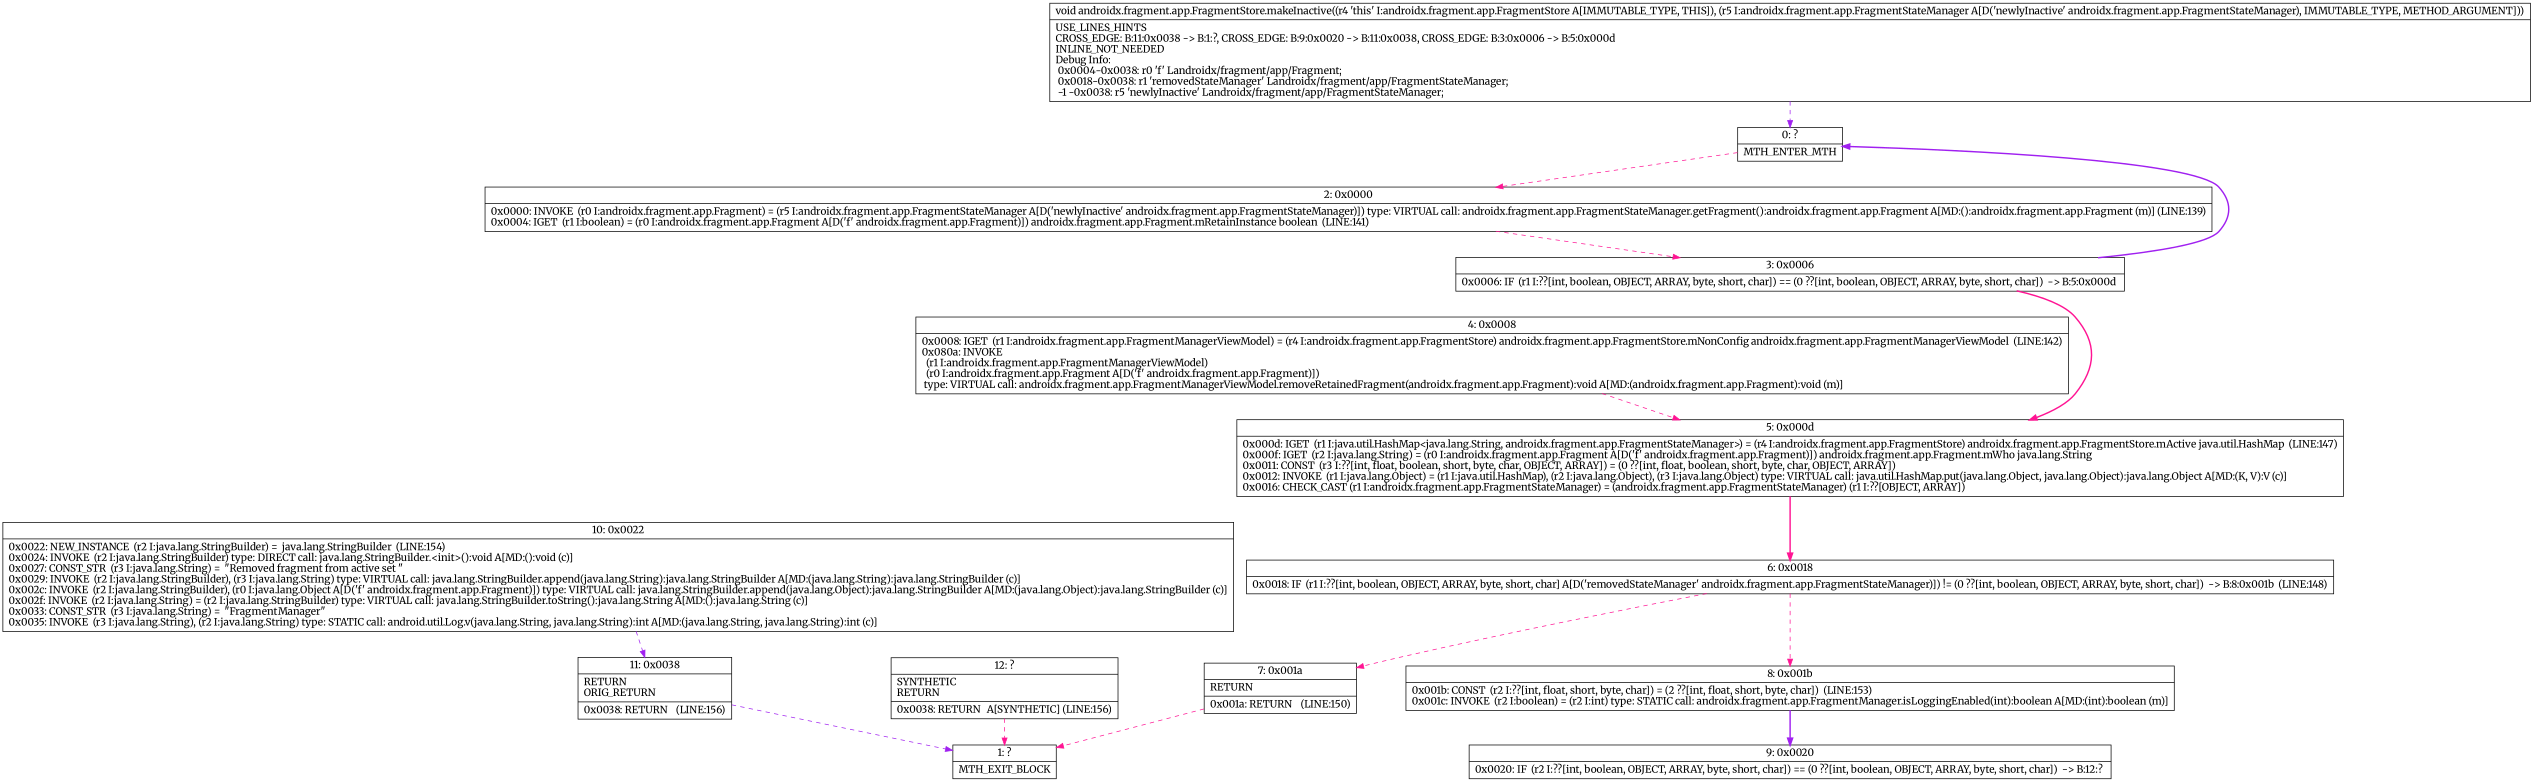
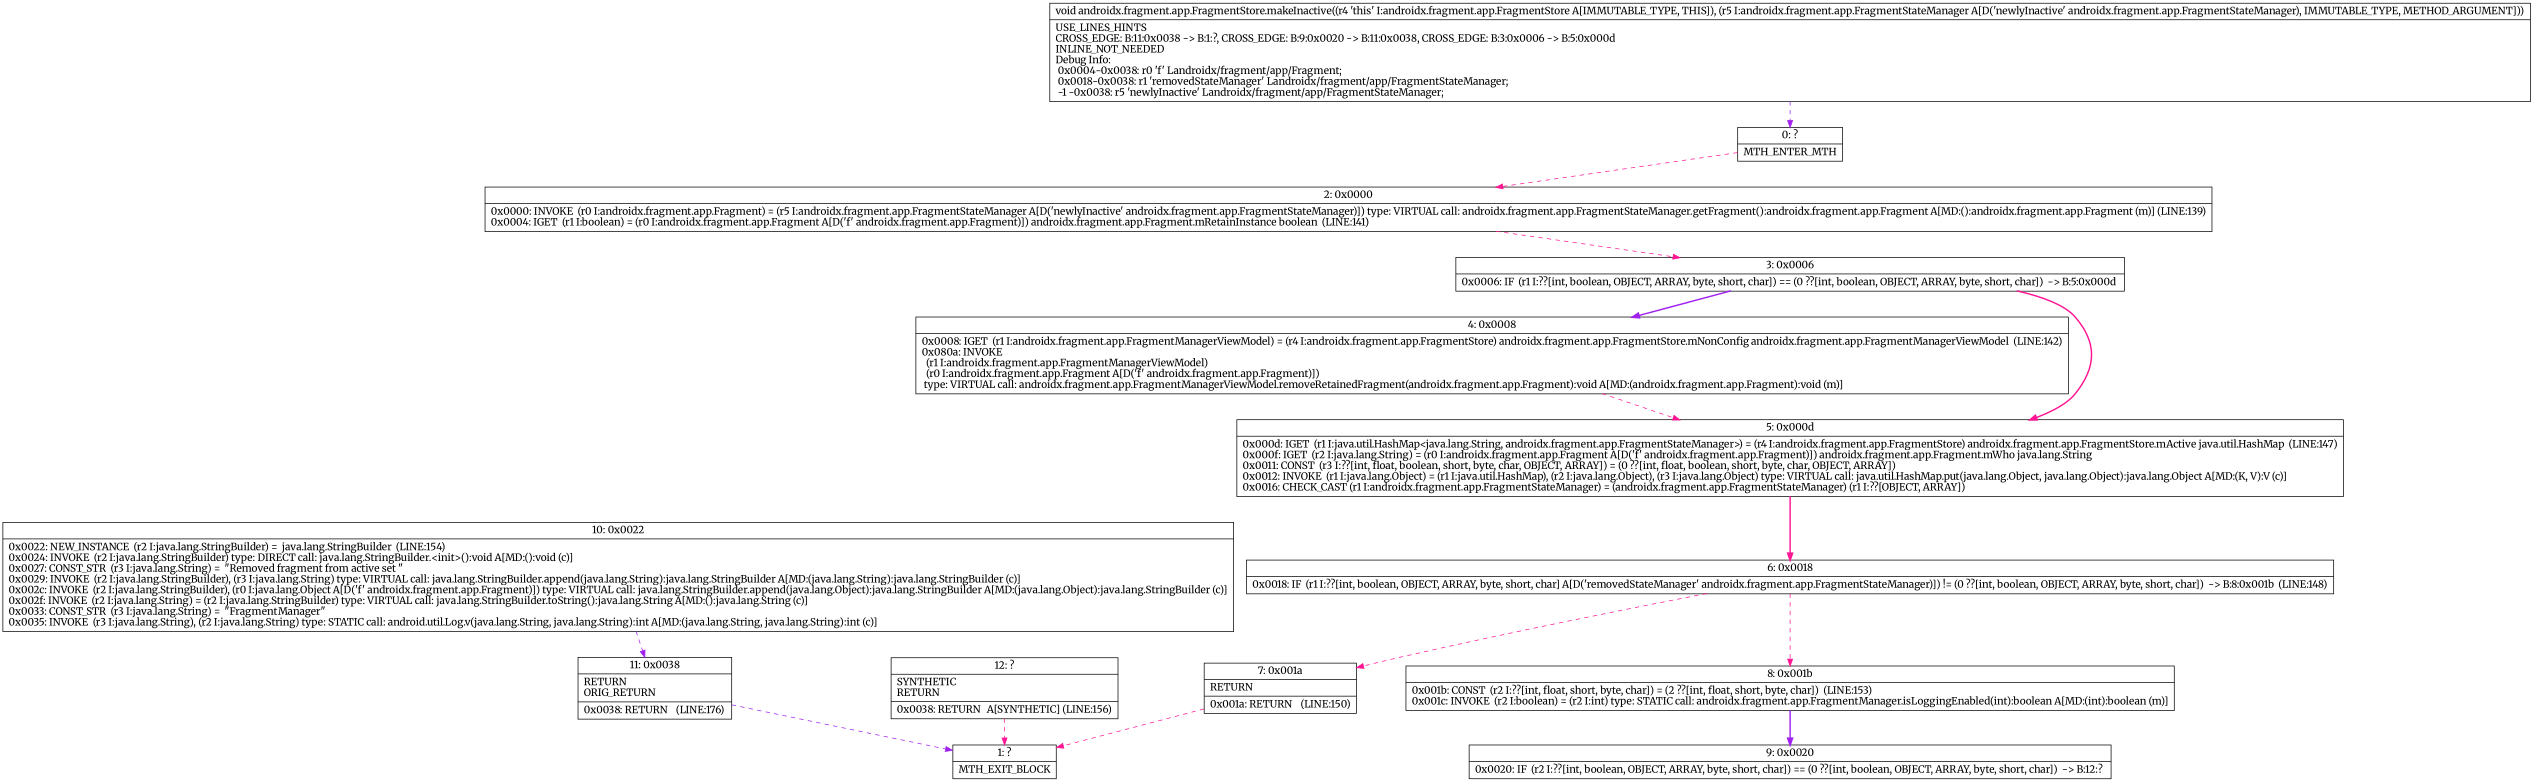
  digraph {
    fontname=Merriweather
    node [fontname=Merriweather shape=record]
    edge [color=deeppink fontname=Merriweather style=dashed]
    n1 [label="{0\:\ ?|MTH_ENTER_MTH\l}"]
    n2 [label="{2\:\ 0x0000|0x0000: INVOKE  (r0 I:androidx.fragment.app.Fragment) = (r5 I:androidx.fragment.app.FragmentStateManager A[D('newlyInactive' androidx.fragment.app.FragmentStateManager)]) type: VIRTUAL call: androidx.fragment.app.FragmentStateManager.getFragment():androidx.fragment.app.Fragment A[MD:():androidx.fragment.app.Fragment (m)] (LINE:139)\l0x0004: IGET  (r1 I:boolean) = (r0 I:androidx.fragment.app.Fragment A[D('f' androidx.fragment.app.Fragment)]) androidx.fragment.app.Fragment.mRetainInstance boolean  (LINE:141)\l}"]
    n3 [label="{3\:\ 0x0006|0x0006: IF  (r1 I:??[int, boolean, OBJECT, ARRAY, byte, short, char]) == (0 ??[int, boolean, OBJECT, ARRAY, byte, short, char])  \-\> B:5:0x000d \l}"]
    n4 [label="{4\:\ 0x0008|0x0008: IGET  (r1 I:androidx.fragment.app.FragmentManagerViewModel) = (r4 I:androidx.fragment.app.FragmentStore) androidx.fragment.app.FragmentStore.mNonConfig androidx.fragment.app.FragmentManagerViewModel  (LINE:142)\l0x080a: INVOKE  \l  (r1 I:androidx.fragment.app.FragmentManagerViewModel)\l  (r0 I:androidx.fragment.app.Fragment A[D('f' androidx.fragment.app.Fragment)])\l type: VIRTUAL call: androidx.fragment.app.FragmentManagerViewModel.removeRetainedFragment(androidx.fragment.app.Fragment):void A[MD:(androidx.fragment.app.Fragment):void (m)]\l}"]
    n5 [label="{5\:\ 0x000d|0x000d: IGET  (r1 I:java.util.HashMap\<java.lang.String, androidx.fragment.app.FragmentStateManager\>) = (r4 I:androidx.fragment.app.FragmentStore) androidx.fragment.app.FragmentStore.mActive java.util.HashMap  (LINE:147)\l0x000f: IGET  (r2 I:java.lang.String) = (r0 I:androidx.fragment.app.Fragment A[D('f' androidx.fragment.app.Fragment)]) androidx.fragment.app.Fragment.mWho java.lang.String \l0x0011: CONST  (r3 I:??[int, float, boolean, short, byte, char, OBJECT, ARRAY]) = (0 ??[int, float, boolean, short, byte, char, OBJECT, ARRAY]) \l0x0012: INVOKE  (r1 I:java.lang.Object) = (r1 I:java.util.HashMap), (r2 I:java.lang.Object), (r3 I:java.lang.Object) type: VIRTUAL call: java.util.HashMap.put(java.lang.Object, java.lang.Object):java.lang.Object A[MD:(K, V):V (c)]\l0x0016: CHECK_CAST (r1 I:androidx.fragment.app.FragmentStateManager) = (androidx.fragment.app.FragmentStateManager) (r1 I:??[OBJECT, ARRAY]) \l}"]
    n6 [label="{6\:\ 0x0018|0x0018: IF  (r1 I:??[int, boolean, OBJECT, ARRAY, byte, short, char] A[D('removedStateManager' androidx.fragment.app.FragmentStateManager)]) != (0 ??[int, boolean, OBJECT, ARRAY, byte, short, char])  \-\> B:8:0x001b  (LINE:148)\l}"]
    n7 [label="{7\:\ 0x001a|RETURN\l|0x001a: RETURN    (LINE:150)\l}"]
    n8 [label="{8\:\ 0x001b|0x001b: CONST  (r2 I:??[int, float, short, byte, char]) = (2 ??[int, float, short, byte, char])  (LINE:153)\l0x001c: INVOKE  (r2 I:boolean) = (r2 I:int) type: STATIC call: androidx.fragment.app.FragmentManager.isLoggingEnabled(int):boolean A[MD:(int):boolean (m)]\l}"]
    n9 [label="{1\:\ ?|MTH_EXIT_BLOCK\l}"]
    n10 [label="{9\:\ 0x0020|0x0020: IF  (r2 I:??[int, boolean, OBJECT, ARRAY, byte, short, char]) == (0 ??[int, boolean, OBJECT, ARRAY, byte, short, char])  \-\> B:12:? \l}"]
    n11 [label="{10\:\ 0x0022|0x0022: NEW_INSTANCE  (r2 I:java.lang.StringBuilder) =  java.lang.StringBuilder  (LINE:154)\l0x0024: INVOKE  (r2 I:java.lang.StringBuilder) type: DIRECT call: java.lang.StringBuilder.\<init\>():void A[MD:():void (c)]\l0x0027: CONST_STR  (r3 I:java.lang.String) =  \"Removed fragment from active set \" \l0x0029: INVOKE  (r2 I:java.lang.StringBuilder), (r3 I:java.lang.String) type: VIRTUAL call: java.lang.StringBuilder.append(java.lang.String):java.lang.StringBuilder A[MD:(java.lang.String):java.lang.StringBuilder (c)]\l0x002c: INVOKE  (r2 I:java.lang.StringBuilder), (r0 I:java.lang.Object A[D('f' androidx.fragment.app.Fragment)]) type: VIRTUAL call: java.lang.StringBuilder.append(java.lang.Object):java.lang.StringBuilder A[MD:(java.lang.Object):java.lang.StringBuilder (c)]\l0x002f: INVOKE  (r2 I:java.lang.String) = (r2 I:java.lang.StringBuilder) type: VIRTUAL call: java.lang.StringBuilder.toString():java.lang.String A[MD:():java.lang.String (c)]\l0x0033: CONST_STR  (r3 I:java.lang.String) =  \"FragmentManager\" \l0x0035: INVOKE  (r3 I:java.lang.String), (r2 I:java.lang.String) type: STATIC call: android.util.Log.v(java.lang.String, java.lang.String):int A[MD:(java.lang.String, java.lang.String):int (c)]\l}"]
-   n12 [label="{11\:\ 0x0038|RETURN\lORIG_RETURN\l|0x0038: RETURN    (LINE:156)\l}"]
+   n12 [label="{11\:\ 0x0038|RETURN\lORIG_RETURN\l|0x0038: RETURN    (LINE:176)\l}"]
    n13 [label="{12\:\ ?|SYNTHETIC\lRETURN\l|0x0038: RETURN   A[SYNTHETIC] (LINE:156)\l}"]
    n14 [label="{void androidx.fragment.app.FragmentStore.makeInactive((r4 'this' I:androidx.fragment.app.FragmentStore A[IMMUTABLE_TYPE, THIS]), (r5 I:androidx.fragment.app.FragmentStateManager A[D('newlyInactive' androidx.fragment.app.FragmentStateManager), IMMUTABLE_TYPE, METHOD_ARGUMENT]))  | USE_LINES_HINTS\lCROSS_EDGE: B:11:0x0038 \-\> B:1:?, CROSS_EDGE: B:9:0x0020 \-\> B:11:0x0038, CROSS_EDGE: B:3:0x0006 \-\> B:5:0x000d\lINLINE_NOT_NEEDED\lDebug Info:\l  0x0004\-0x0038: r0 'f' Landroidx\/fragment\/app\/Fragment;\l  0x0018\-0x0038: r1 'removedStateManager' Landroidx\/fragment\/app\/FragmentStateManager;\l  \-1 \-0x0038: r5 'newlyInactive' Landroidx\/fragment\/app\/FragmentStateManager;\l}"]
    n1 -> n2
    n2 -> n3
-   n3 -> n1 [color=purple style=bold]
+   n3 -> n4 [color=purple style=bold]
    n3 -> n5 [style=bold]
    n4 -> n5
    n5 -> n6 [style=bold]
    n6 -> n7
    n6 -> n8
    n7 -> n9
    n8 -> n10 [color=purple style=bold]
    n11 -> n12 [color=purple]
    n12 -> n9 [color=purple]
    n13 -> n9
    n14 -> n1 [color=purple]
  }
